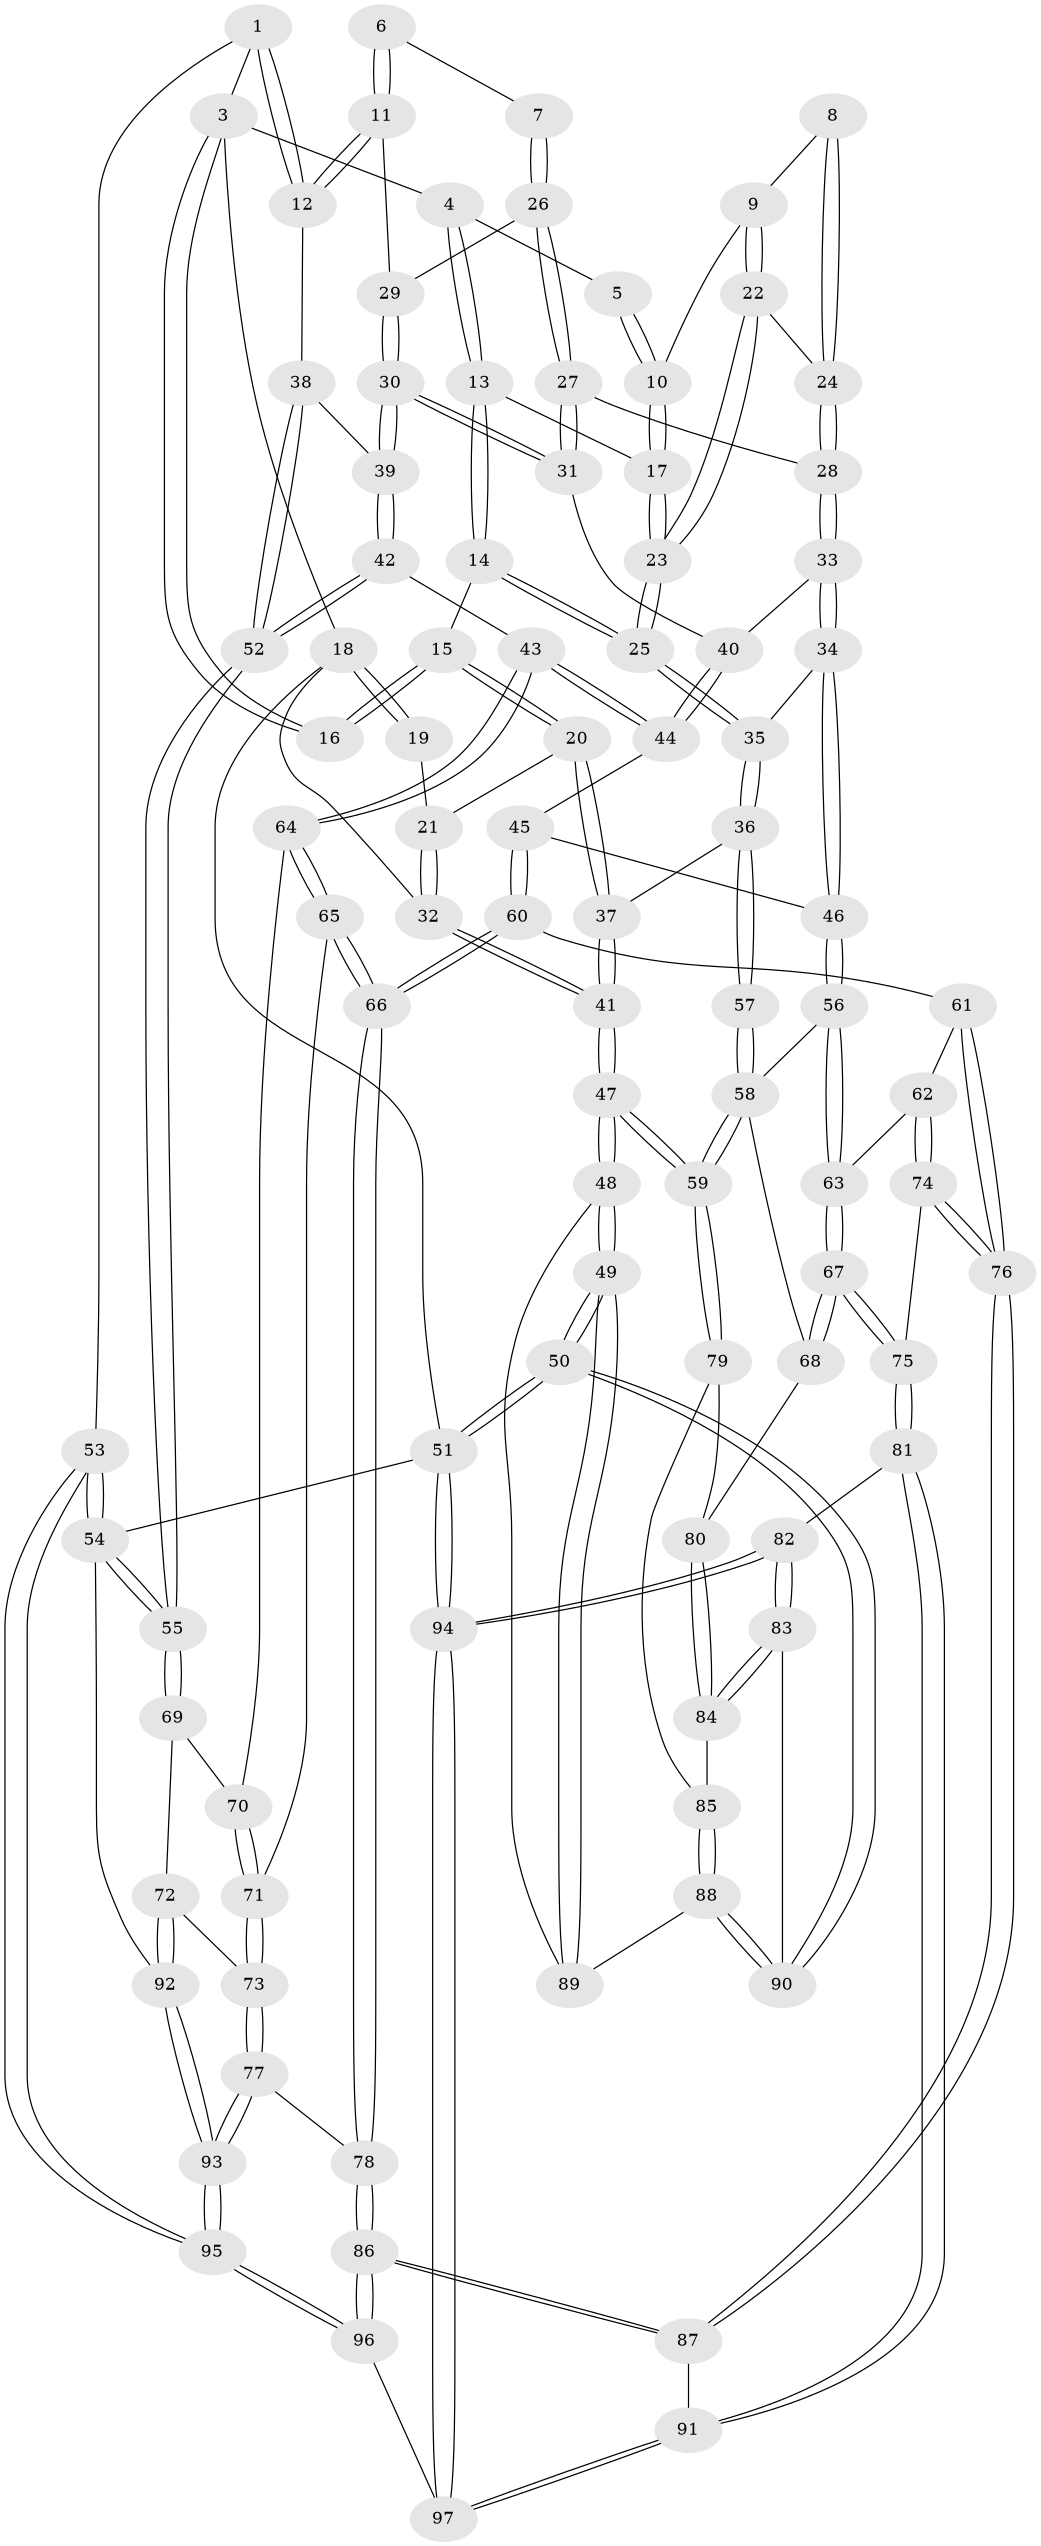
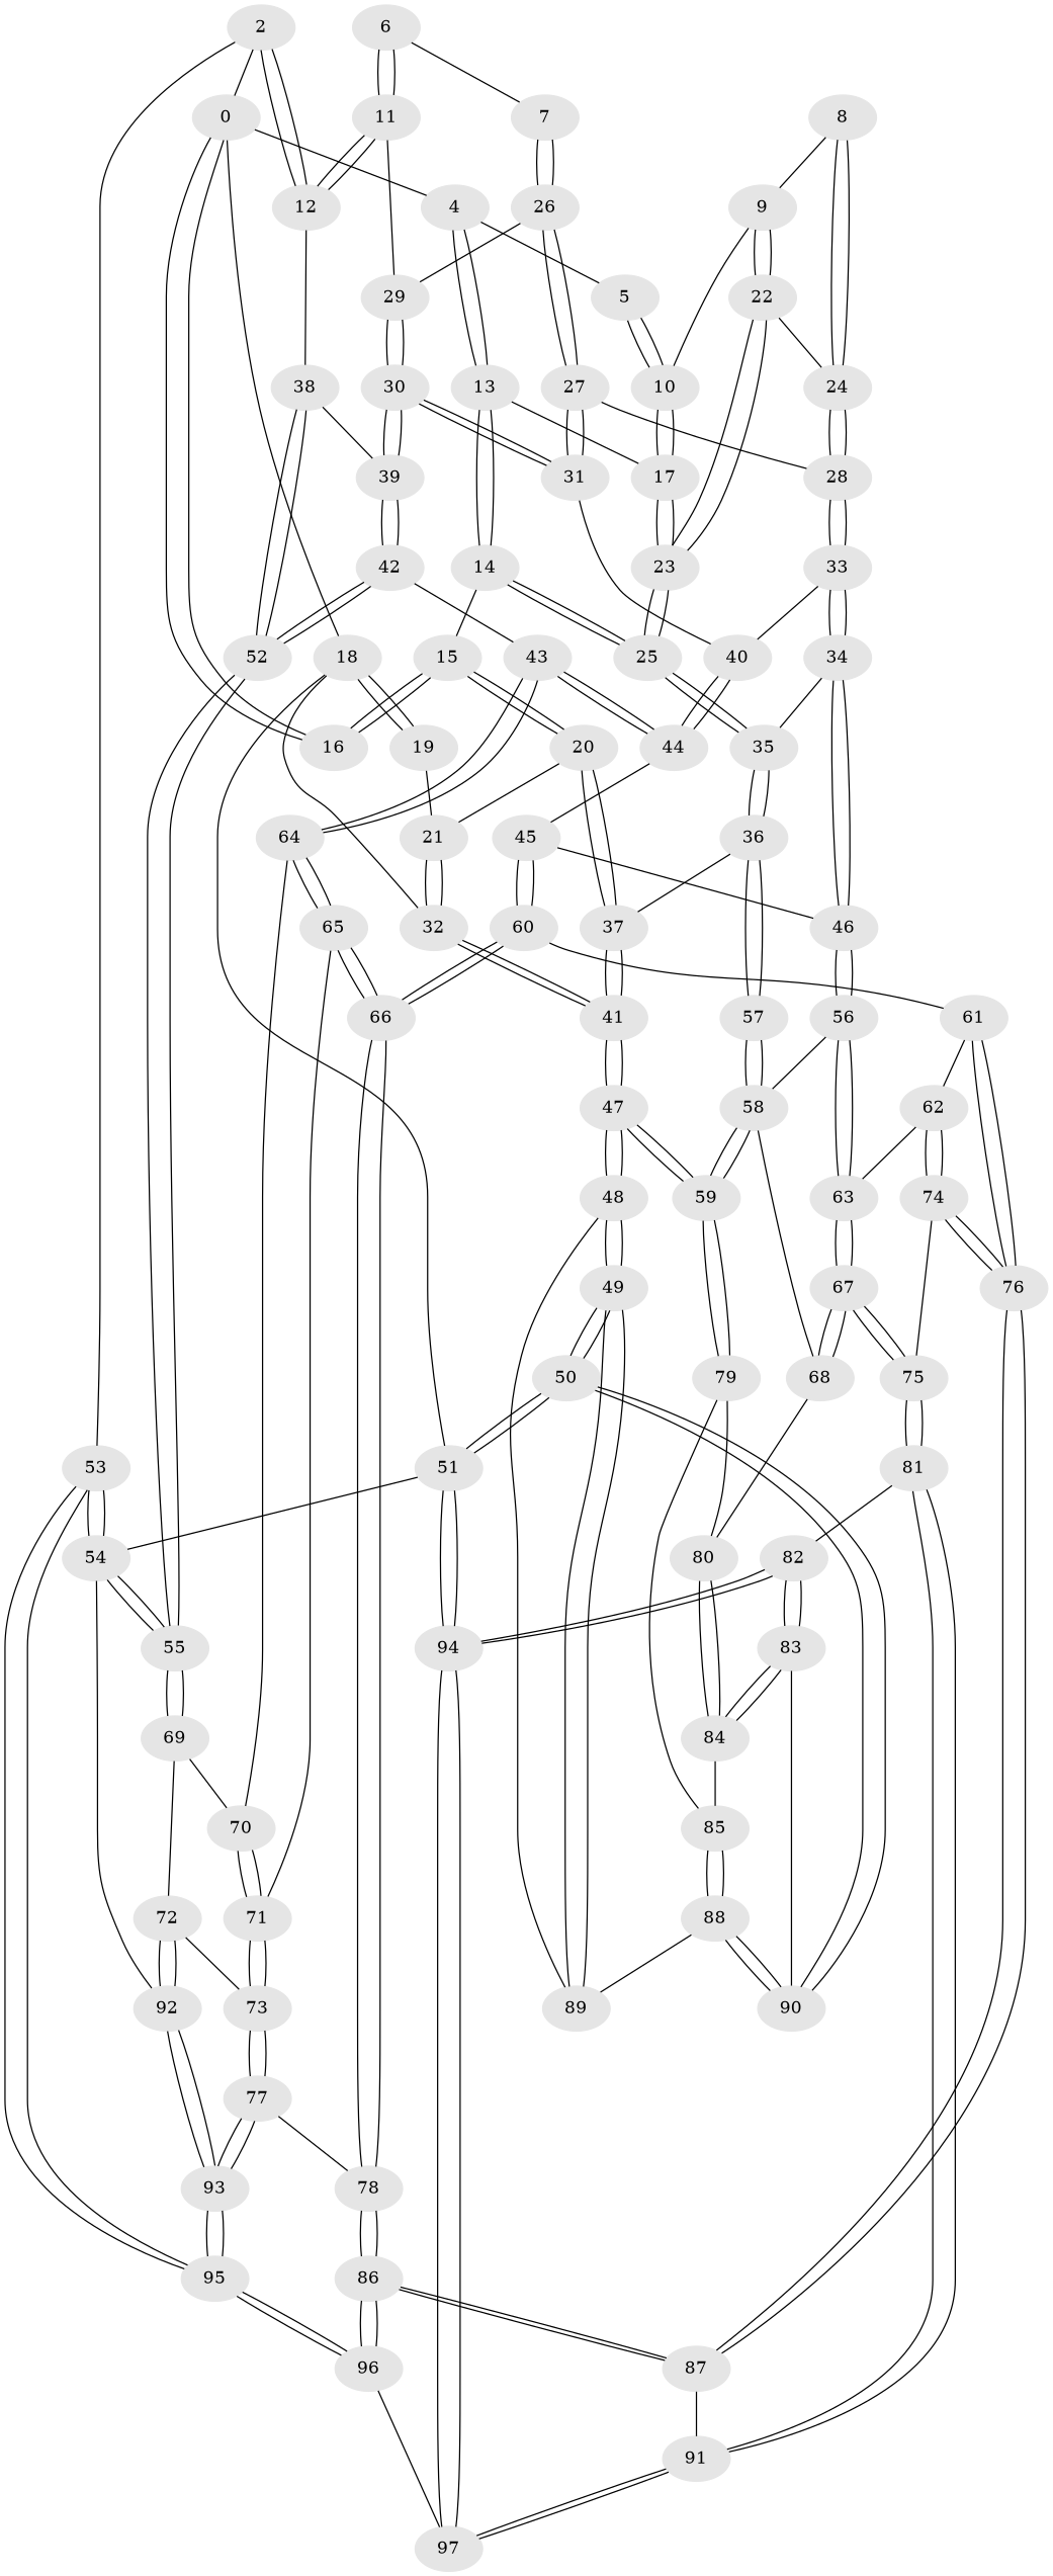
  graph {
    node [color=gray90 style=filled]
-   2 [label=1]
-   3
+   2
+   3 [label=0]
    12
    53
    6
    7
    11
    4
    16
    18
    38
    54
    95
    5
    13
    19
    32
    51
    10
    17
    14
    26
    29
    8
    9
    24
    27
    22
    28
    23
    30
    39
    52
    15
    25
    20
    35
    21
    37
    41
    94
    33
    36
    31
    40
    34
    42
    44
    47
    46
    56
    57
    58
    55
    43
    45
    48
    59
    64
    65
    70
    60
    61
    66
    63
    49
    89
    79
    50
    90
    97
    69
    92
    96
    93
    72
    67
    68
    80
    85
    62
    76
    78
    74
    87
    75
    71
    73
    86
    81
    84
    77
    82
    91
    88
    83
    2 -- 3
    2 -- 12
    2 -- 12
    2 -- 53
    3 -- 4
    3 -- 16
    3 -- 16
    3 -- 18
    12 -- 38
    53 -- 54
    53 -- 54
    53 -- 95
    53 -- 95
    6 -- 7
    6 -- 11
    6 -- 11
    7 -- 26
    7 -- 26
    11 -- 12
    11 -- 12
    11 -- 29
    4 -- 5
    4 -- 13
    4 -- 13
    18 -- 19
    18 -- 19
    18 -- 32
    18 -- 51
    38 -- 39
    38 -- 52
    38 -- 52
    54 -- 55
    54 -- 55
    54 -- 92
    95 -- 96
    95 -- 96
    5 -- 10
    5 -- 10
    13 -- 17
    13 -- 14
    13 -- 14
    19 -- 21
    32 -- 41
    32 -- 41
    51 -- 54
    51 -- 94
    51 -- 94
    10 -- 17
    10 -- 17
    17 -- 23
    17 -- 23
    14 -- 15
    14 -- 25
    14 -- 25
    26 -- 29
    26 -- 27
    26 -- 27
    29 -- 30
    29 -- 30
    8 -- 9
    8 -- 24
    8 -- 24
    9 -- 10
    9 -- 22
    9 -- 22
    24 -- 28
    24 -- 28
    27 -- 28
    27 -- 31
    27 -- 31
    22 -- 24
    22 -- 23
    22 -- 23
    28 -- 33
    28 -- 33
    23 -- 25
    23 -- 25
    30 -- 39
    30 -- 39
    30 -- 31
    30 -- 31
    39 -- 42
    39 -- 42
    52 -- 55
    52 -- 55
    15 -- 16
    15 -- 16
    15 -- 20
    15 -- 20
    25 -- 35
    25 -- 35
    20 -- 21
    20 -- 37
    20 -- 37
    35 -- 36
    35 -- 36
    21 -- 32
    21 -- 32
    37 -- 41
    37 -- 41
    41 -- 47
    41 -- 47
    94 -- 97
    94 -- 97
    33 -- 40
    33 -- 34
    33 -- 34
    36 -- 37
    36 -- 57
    36 -- 57
    31 -- 40
    40 -- 44
    40 -- 44
    34 -- 35
    34 -- 46
    34 -- 46
    42 -- 52
    42 -- 52
    42 -- 43
    44 -- 45
    47 -- 48
    47 -- 48
    47 -- 59
    47 -- 59
    46 -- 56
    46 -- 56
    56 -- 58
    56 -- 63
    56 -- 63
    57 -- 58
    57 -- 58
    58 -- 59
    58 -- 59
    58 -- 68
    55 -- 69
    55 -- 69
    43 -- 44
    43 -- 44
    43 -- 64
    43 -- 64
    45 -- 46
    45 -- 60
    45 -- 60
    48 -- 49
    48 -- 49
    48 -- 89
    59 -- 79
    59 -- 79
    64 -- 65
    64 -- 65
    64 -- 70
    65 -- 66
    65 -- 66
    65 -- 71
    70 -- 71
    70 -- 71
    60 -- 61
    60 -- 66
    60 -- 66
    61 -- 62
    61 -- 76
    61 -- 76
    66 -- 78
    66 -- 78
    63 -- 67
    63 -- 67
    49 -- 89
    49 -- 89
    49 -- 50
    49 -- 50
    79 -- 80
    79 -- 85
    50 -- 51
    50 -- 51
    50 -- 90
    50 -- 90
    69 -- 70
    69 -- 72
    92 -- 93
    92 -- 93
    96 -- 97
    93 -- 95
    93 -- 95
    72 -- 92
    72 -- 92
    72 -- 73
    67 -- 68
    67 -- 68
    67 -- 75
    67 -- 75
    68 -- 80
    80 -- 84
    80 -- 84
    85 -- 88
    85 -- 88
    62 -- 63
    62 -- 74
    62 -- 74
    76 -- 87
    76 -- 87
    78 -- 86
    78 -- 86
    74 -- 76
    74 -- 76
    74 -- 75
    87 -- 91
    75 -- 81
    75 -- 81
    71 -- 73
    71 -- 73
    73 -- 77
    73 -- 77
    86 -- 96
    86 -- 96
    86 -- 87
    86 -- 87
    81 -- 82
    81 -- 91
    81 -- 91
    84 -- 85
    77 -- 93
    77 -- 93
    77 -- 78
    82 -- 94
    82 -- 94
    82 -- 83
    82 -- 83
    91 -- 97
    91 -- 97
    88 -- 89
    88 -- 90
    88 -- 90
    83 -- 90
    83 -- 84
    83 -- 84
  }
